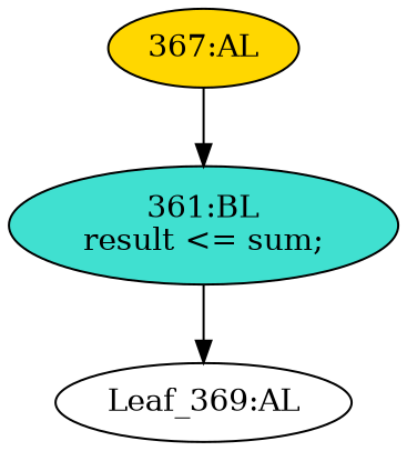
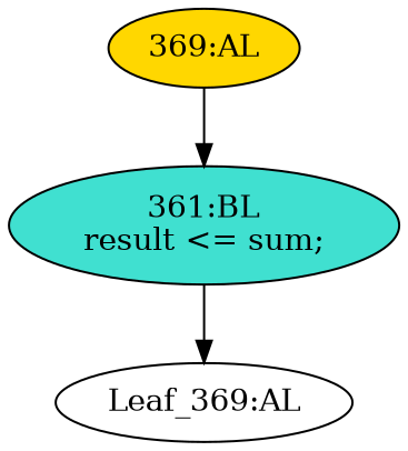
  strict digraph {
    node [style=filled]
    edge [cond="[]" lineno=None]
    n1 [ast="<pyverilog.vparser.ast.Block object at 0x7f4056d884d0>" fillcolor=turquoise label="361:BL\nresult <= sum;" statements="[<pyverilog.vparser.ast.NonblockingSubstitution object at 0x7f407837d150>]" typ=Block]
    n2 [def_var="['result']" label="Leaf_369:AL" style=""]
-   n3 [ast="<pyverilog.vparser.ast.Always object at 0x7f4056d88510>" clk_sens=True fillcolor=gold label="367:AL" sens="['clk']" statements="[]" typ=Always use_var="['sum']"]
+   n3 [ast="<pyverilog.vparser.ast.Always object at 0x7f4056d88510>" clk_sens=True fillcolor=gold label="369:AL" sens="['clk']" statements="[]" typ=Always use_var="['sum']"]
    n1 -> n2
    n3 -> n1
  }
